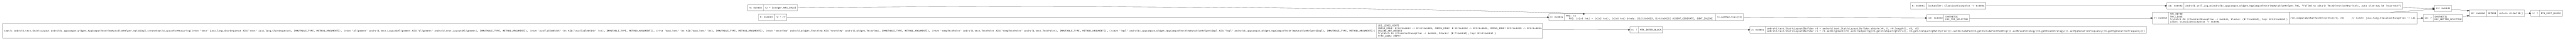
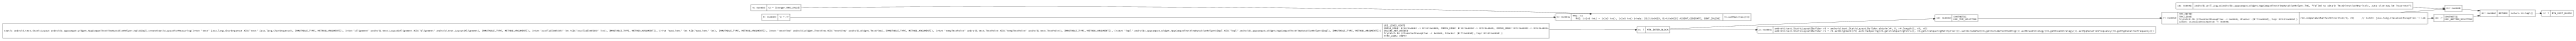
  digraph {
    fontname="Source Code Pro"
    rankdir=LR
    node [fontname="Source Code Pro" shape=record]
    edge [fontname="Source Code Pro"]
    n1 [label="{0\:\ ?|MTH_ENTER_BLOCK\l}"]
    n2 [label="{2\:\ 0x0001|android.text.StaticLayout$Builder r0 = android.text.StaticLayout.Builder.obtain(r4, 0, r4.length(), r9, r6)\landroid.text.StaticLayout$Builder r1 = r0.setAlignment(r5).setLineSpacing(r8.getLineSpacingExtra(), r8.getLineSpacingMultiplier()).setIncludePad(r8.getIncludeFontPadding()).setBreakStrategy(r8.getBreakStrategy()).setHyphenationFrequency(r8.getHyphenationFrequency())\l}"]
    n3 [label="{4\:\ 0x0035|r2 = Integer.MAX_VALUE\l}"]
    n4 [label="{6\:\ 0x003a|PHI: r2 \l  PHI: (r2v6 int) = (r2v5 int), (r2v8 int) binds: [B:5:0x0039, B:4:0x0035] A[DONT_GENERATE, DONT_INLINE]\l|r1.setMaxLines(r2)\l}"]
    n5 [label="{5\:\ 0x0039|r2 = r7\l}"]
    n6 [label="{13\:\ 0x003d|SYNTHETIC\lEXC_TOP_SPLITTER\l}"]
    n7 [label="{7\:\ 0x003d|TRY_ENTER\lTRY_LEAVE\lTryCatch #0 \{ClassCastException \-\> 0x0041, blocks: (B:7:0x003d), top: B:13:0x003d \}\lCatch: ClassCastException \-\> 0x0041\l|r10.computeAndSetTextDirection(r0, r8)     \/\/ Catch: java.lang.ClassCastException \-\> L41\l}"]
    n8 [label="{11\:\ 0x0049}"]
    n9 [label="{14\:\ ?|SYNTHETIC\lEXC_BOTTOM_SPLITTER\l}"]
-   n10 [label="{9\:\ 0x0041|ExcHandler: ClassCastException \-\> 0x0041\l}"]
    n11 [label="{10\:\ 0x0042|android.util.Log.w(androidx.appcompat.widget.AppCompatTextViewAutoSizeHelper.TAG, \"Failed to obtain TextDirectionHeuristic, auto size may be incorrect\")\l}"]
-   n12 [label="{12\:\ 0x004d|RETURN\l|return r0.build()\l}"]
+   n12 [label="{12\:\ 0x004d|RETURN\l|return r0.impl()\l}"]
    n13 [label="{1\:\ ?|MTH_EXIT_BLOCK\l}"]
    n14 [label="{static android.text.StaticLayout androidx.appcompat.widget.AppCompatTextViewAutoSizeHelper.Api23Impl.createStaticLayoutForMeasuring((r4v0 'text' java.lang.CharSequence A[D('text' java.lang.CharSequence), IMMUTABLE_TYPE, METHOD_ARGUMENT]), (r5v0 'alignment' android.text.Layout$Alignment A[D('alignment' android.text.Layout$Alignment), IMMUTABLE_TYPE, METHOD_ARGUMENT]), (r6v0 'availableWidth' int A[D('availableWidth' int), IMMUTABLE_TYPE, METHOD_ARGUMENT]), (r7v0 'maxLines' int A[D('maxLines' int), IMMUTABLE_TYPE, METHOD_ARGUMENT]), (r8v0 'textView' android.widget.TextView A[D('textView' android.widget.TextView), IMMUTABLE_TYPE, METHOD_ARGUMENT]), (r9v0 'tempTextPaint' android.text.TextPaint A[D('tempTextPaint' android.text.TextPaint), IMMUTABLE_TYPE, METHOD_ARGUMENT]), (r10v0 'impl' androidx.appcompat.widget.AppCompatTextViewAutoSizeHelper$Impl A[D('impl' androidx.appcompat.widget.AppCompatTextViewAutoSizeHelper$Impl), IMMUTABLE_TYPE, METHOD_ARGUMENT]))  | USE_LINES_HINTS\lCROSS_EDGE: B:10:0x0042 \-\> B:11:0x0049, CROSS_EDGE: B:13:0x003d \-\> B:9:0x0041, CROSS_EDGE: B:5:0x0039 \-\> B:6:0x003a\lINLINE_NOT_NEEDED\lTryCatch #0 \{ClassCastException \-\> 0x0041, blocks: (B:7:0x003d), top: B:13:0x003d \}\lTYPE_VARS: EMPTY\l}"]
    n1 -> n2
    n3 -> n4
-   n4 -> n6
+   n1 -> n6
    n5 -> n4
    n6 -> n7
    n7 -> n8
    n7 -> n9
    n8 -> n12
    n9 -> n12
-   n10 -> n11
    n11 -> n8
    n12 -> n13
    n14 -> n1
  }
